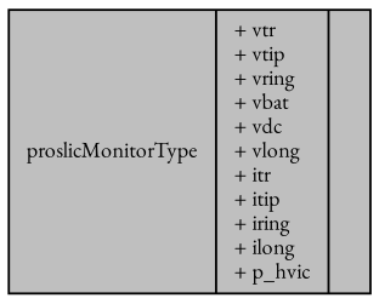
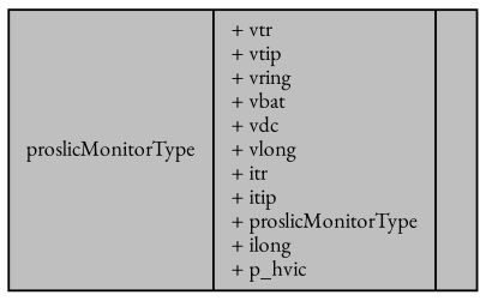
  digraph {
    rankdir=LR
    fontname="EB Garamond"
-   n1 [color=black fillcolor=grey75 fontcolor=black fontname="EB Garamond" fontsize=10 height=0.2 label="{proslicMonitorType\n|+ vtr\l+ vtip\l+ vring\l+ vbat\l+ vdc\l+ vlong\l+ itr\l+ itip\l+ iring\l+ ilong\l+ p_hvic\l|}" shape=record style=filled width=0.4]
+   n1 [color=black fillcolor=grey75 fontcolor=black fontname="EB Garamond" fontsize=10 height=0.2 label="{proslicMonitorType\n|+ vtr\l+ vtip\l+ vring\l+ vbat\l+ vdc\l+ vlong\l+ itr\l+ itip\l+ proslicMonitorType\l+ ilong\l+ p_hvic\l|}" shape=record style=filled width=0.4]
  }
